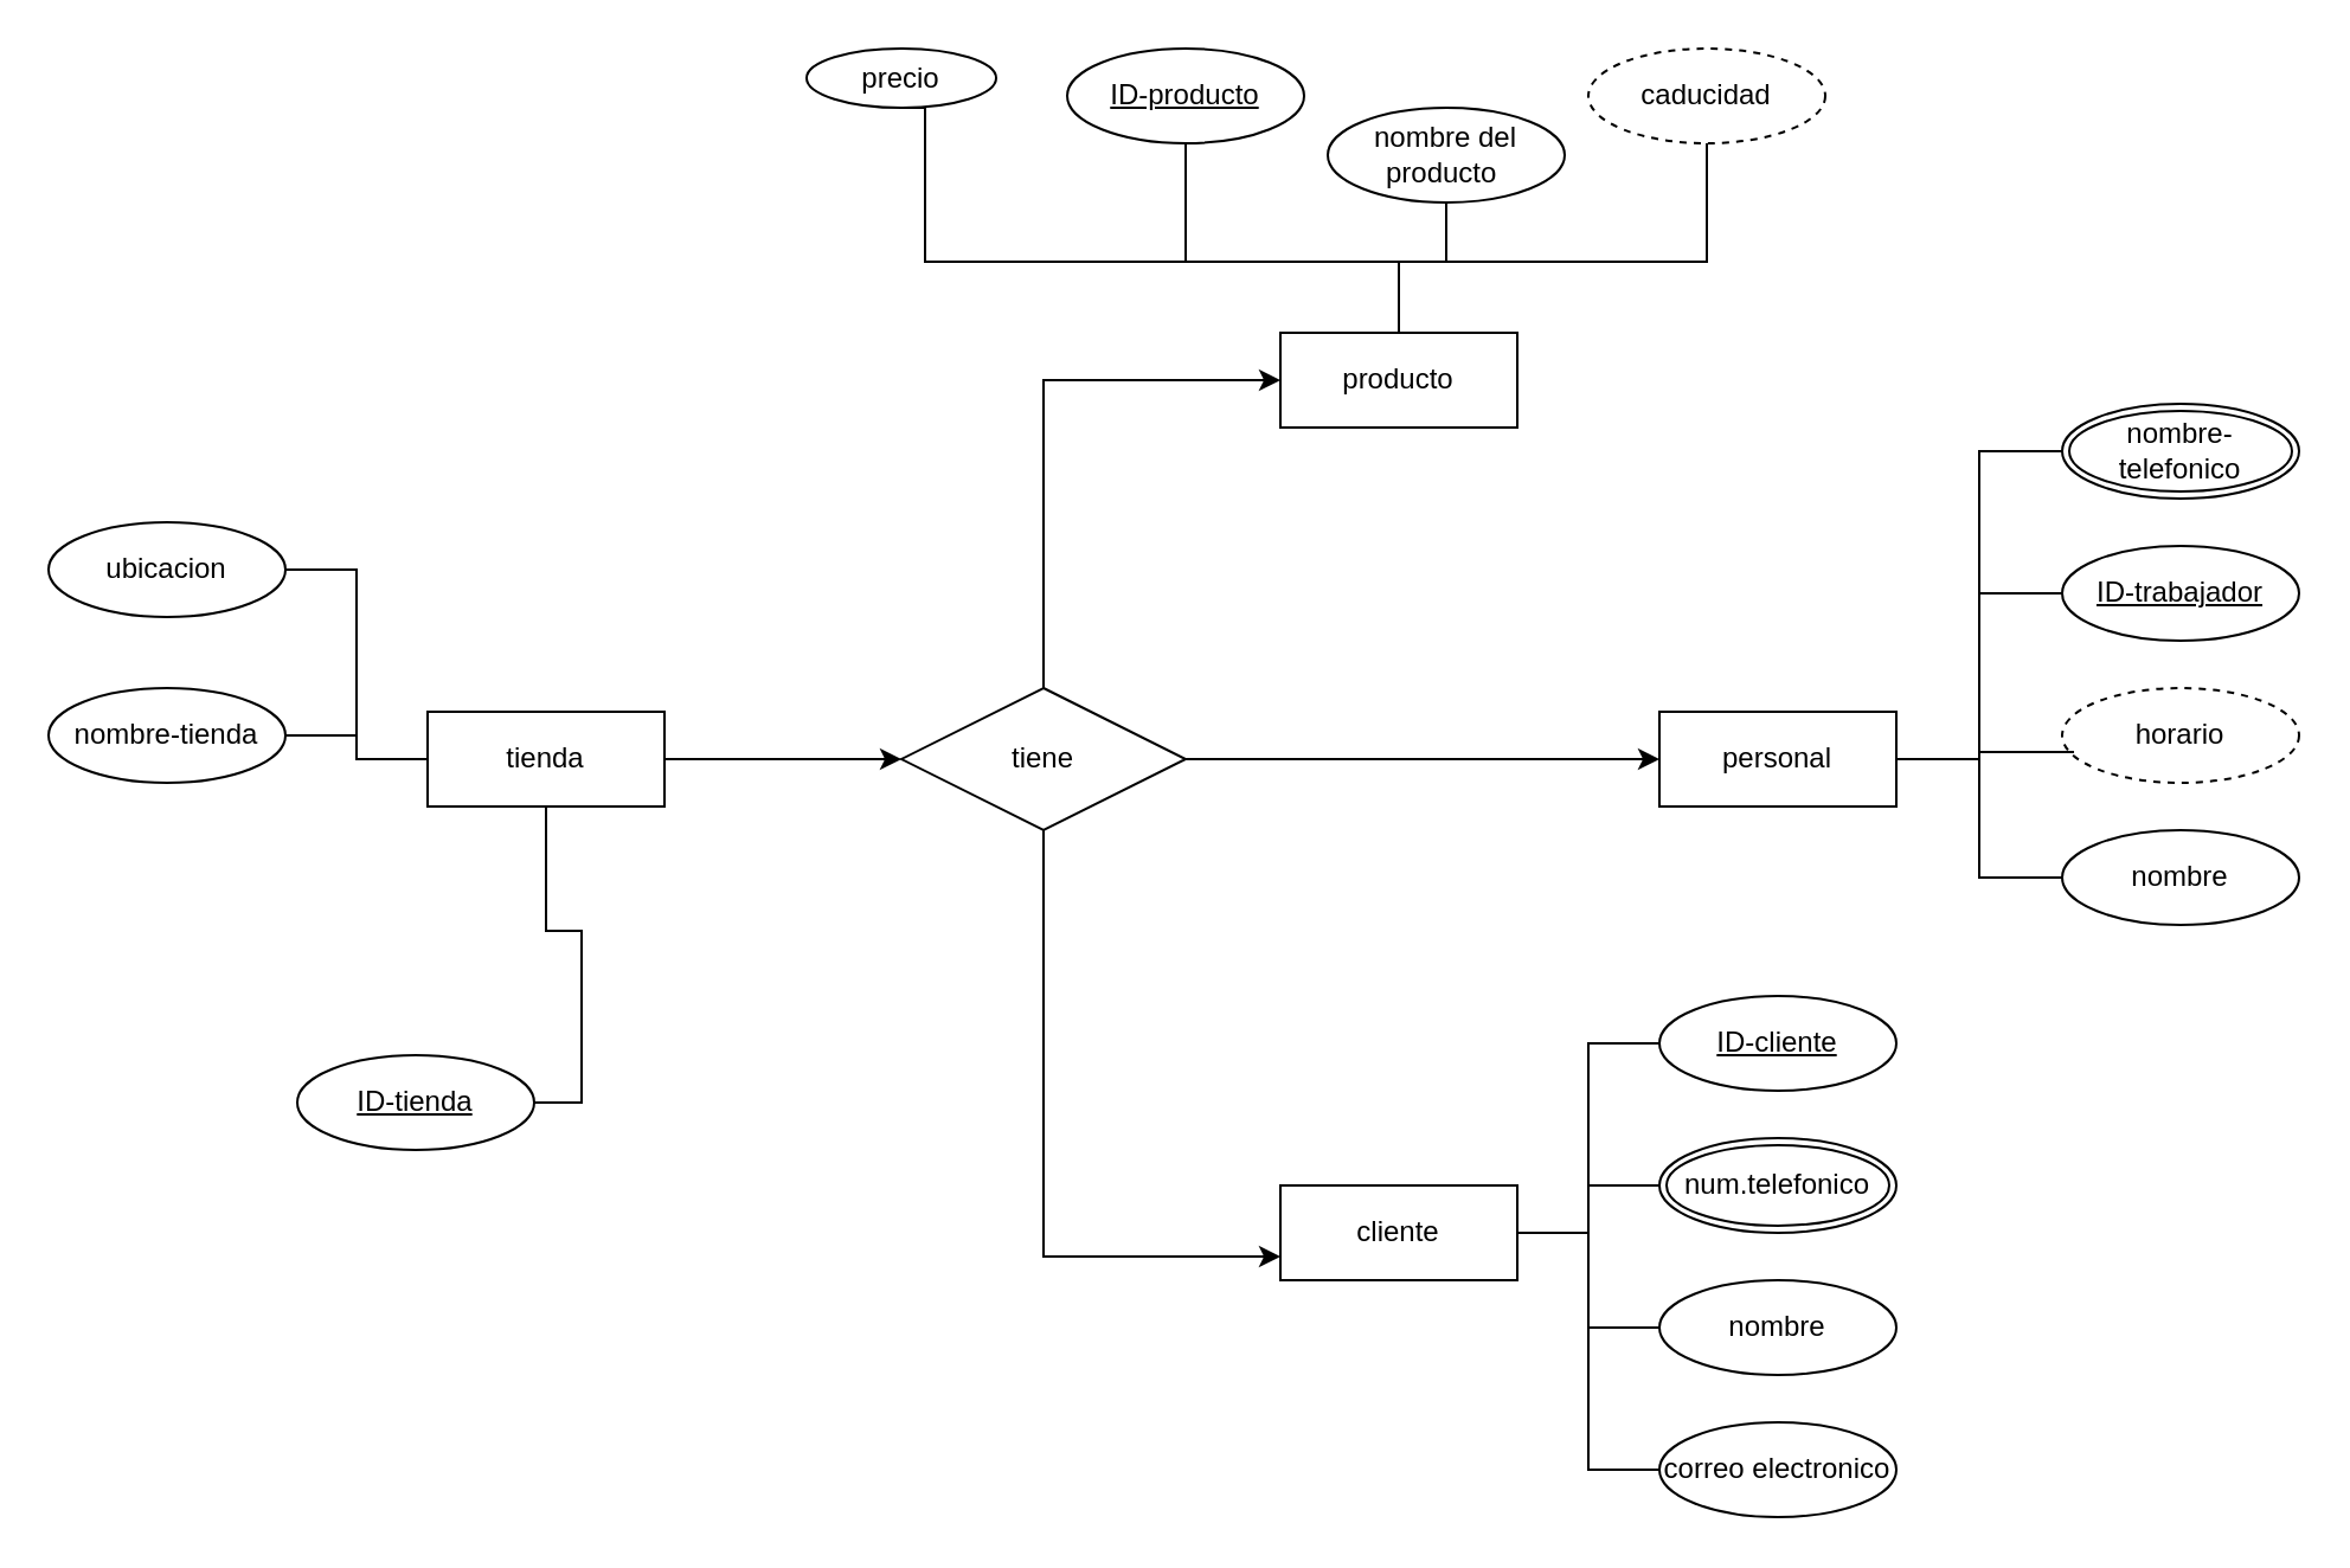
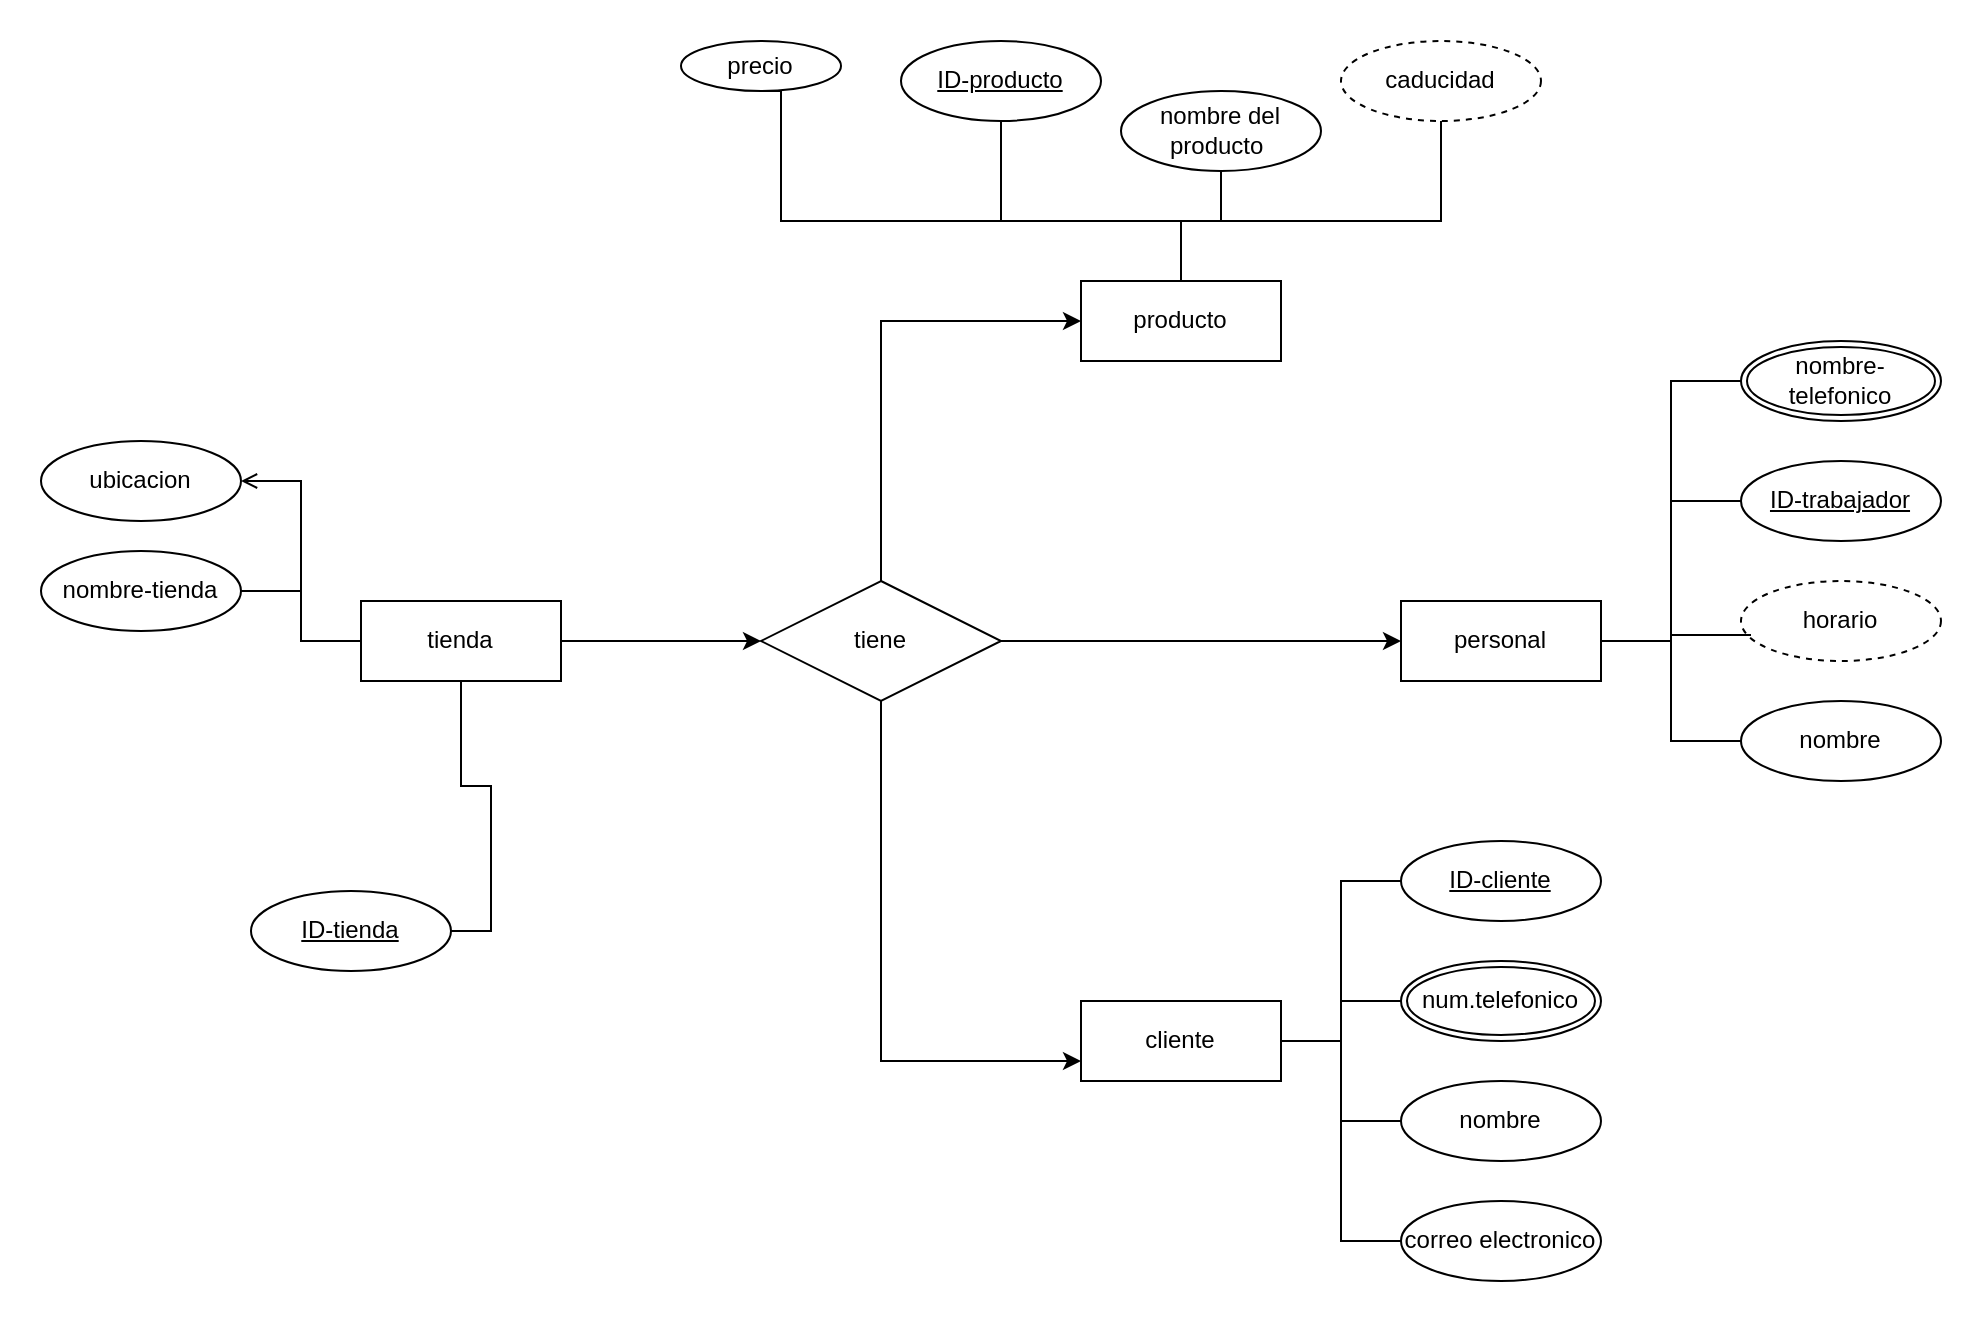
  <mxCell id="0" />
  <mxCell id="1" parent="0" />
- <mxCell id="2" style="edgeStyle=orthogonalEdgeStyle;rounded=0;orthogonalLoop=1;jettySize=auto;html=1;entryX=1;entryY=0.5;entryDx=0;entryDy=0;endArrow=none;endFill=0;" edge="1" parent="1" source="6" target="7"><mxGeometry relative="1" as="geometry" /></mxCell>
+ <mxCell id="2" style="edgeStyle=orthogonalEdgeStyle;rounded=0;orthogonalLoop=1;jettySize=auto;html=1;entryX=1;entryY=0.5;entryDx=0;entryDy=0;endArrow=open;endFill=0;" edge="1" parent="1" source="6" target="7"><mxGeometry relative="1" as="geometry" /></mxCell>
  <mxCell id="3" style="edgeStyle=orthogonalEdgeStyle;rounded=0;orthogonalLoop=1;jettySize=auto;html=1;endArrow=none;endFill=0;" edge="1" parent="1" source="6" target="8"><mxGeometry relative="1" as="geometry" /></mxCell>
  <mxCell id="4" style="edgeStyle=orthogonalEdgeStyle;rounded=0;orthogonalLoop=1;jettySize=auto;html=1;entryX=1;entryY=0.5;entryDx=0;entryDy=0;endArrow=none;endFill=0;" edge="1" parent="1" source="6" target="9"><mxGeometry relative="1" as="geometry" /></mxCell>
  <mxCell id="5" style="edgeStyle=orthogonalEdgeStyle;rounded=0;orthogonalLoop=1;jettySize=auto;html=1;" edge="1" parent="1" source="6" target="13"><mxGeometry relative="1" as="geometry" /></mxCell>
  <mxCell id="6" value="tienda" style="whiteSpace=wrap;html=1;align=center;" vertex="1" parent="1"><mxGeometry x="180" y="300" width="100" height="40" as="geometry" /></mxCell>
  <mxCell id="7" value="ubicacion" style="ellipse;whiteSpace=wrap;html=1;align=center;" vertex="1" parent="1"><mxGeometry y="220" width="100" height="40" as="geometry" x="20" /></mxCell>
- <mxCell id="8" value="nombre-tienda" style="ellipse;whiteSpace=wrap;html=1;align=center;" vertex="1" parent="1"><mxGeometry y="290" width="100" height="40" as="geometry" x="20" /></mxCell>
+ <mxCell id="8" value="nombre-tienda" style="ellipse;whiteSpace=wrap;html=1;align=center;" vertex="1" parent="1"><mxGeometry x="20" y="275" width="100" height="40" as="geometry" /></mxCell>
  <mxCell id="9" value="ID-tienda" style="ellipse;whiteSpace=wrap;html=1;align=center;fontStyle=4;" vertex="1" parent="1"><mxGeometry x="125" y="445" width="100" height="40" as="geometry" /></mxCell>
  <mxCell id="10" style="edgeStyle=orthogonalEdgeStyle;rounded=0;orthogonalLoop=1;jettySize=auto;html=1;entryX=0;entryY=0.5;entryDx=0;entryDy=0;" edge="1" parent="1" source="13" target="21"><mxGeometry relative="1" as="geometry" /></mxCell>
  <mxCell id="11" style="edgeStyle=orthogonalEdgeStyle;rounded=0;orthogonalLoop=1;jettySize=auto;html=1;entryX=0;entryY=0.75;entryDx=0;entryDy=0;" edge="1" parent="1" source="13" target="22"><mxGeometry relative="1" as="geometry"><Array as="points"><mxPoint x="440" y="530" /></Array></mxGeometry></mxCell>
  <mxCell id="12" style="edgeStyle=orthogonalEdgeStyle;rounded=0;orthogonalLoop=1;jettySize=auto;html=1;" edge="1" parent="1" source="13" target="18"><mxGeometry relative="1" as="geometry"><Array as="points"><mxPoint x="440" y="160" /></Array></mxGeometry></mxCell>
  <mxCell id="13" value="tiene" style="shape=rhombus;perimeter=rhombusPerimeter;whiteSpace=wrap;html=1;align=center;" vertex="1" parent="1"><mxGeometry x="380" y="290" width="120" height="60" as="geometry" /></mxCell>
  <mxCell id="14" style="edgeStyle=orthogonalEdgeStyle;rounded=0;orthogonalLoop=1;jettySize=auto;html=1;entryX=0.5;entryY=1;entryDx=0;entryDy=0;endArrow=none;endFill=0;" edge="1" parent="1" source="18" target="23"><mxGeometry relative="1" as="geometry"><Array as="points"><mxPoint x="590" y="110" /><mxPoint x="390" y="110" /></Array></mxGeometry></mxCell>
  <mxCell id="15" style="edgeStyle=orthogonalEdgeStyle;rounded=0;orthogonalLoop=1;jettySize=auto;html=1;entryX=0.5;entryY=1;entryDx=0;entryDy=0;endArrow=none;endFill=0;" edge="1" parent="1" source="18" target="24"><mxGeometry relative="1" as="geometry"><Array as="points"><mxPoint x="590" y="110" /><mxPoint x="500" y="110" /></Array></mxGeometry></mxCell>
  <mxCell id="16" style="edgeStyle=orthogonalEdgeStyle;rounded=0;orthogonalLoop=1;jettySize=auto;html=1;entryX=0.5;entryY=1;entryDx=0;entryDy=0;endArrow=none;endFill=0;" edge="1" parent="1" source="18" target="25"><mxGeometry relative="1" as="geometry"><Array as="points"><mxPoint x="590" y="110" /><mxPoint x="610" y="110" /></Array></mxGeometry></mxCell>
  <mxCell id="17" style="edgeStyle=orthogonalEdgeStyle;rounded=0;orthogonalLoop=1;jettySize=auto;html=1;entryX=0.5;entryY=1;entryDx=0;entryDy=0;endArrow=none;endFill=0;" edge="1" parent="1" source="18" target="26"><mxGeometry relative="1" as="geometry"><Array as="points"><mxPoint x="590" y="110" /><mxPoint x="720" y="110" /></Array></mxGeometry></mxCell>
  <mxCell id="18" value="producto" style="whiteSpace=wrap;html=1;align=center;" vertex="1" parent="1"><mxGeometry x="540" y="140" width="100" height="40" as="geometry" /></mxCell>
  <mxCell id="19" style="edgeStyle=orthogonalEdgeStyle;rounded=0;orthogonalLoop=1;jettySize=auto;html=1;entryX=0;entryY=0.5;entryDx=0;entryDy=0;endArrow=none;endFill=0;" edge="1" parent="1" source="21" target="28"><mxGeometry relative="1" as="geometry" /></mxCell>
  <mxCell id="20" style="edgeStyle=orthogonalEdgeStyle;rounded=0;orthogonalLoop=1;jettySize=auto;html=1;entryX=0;entryY=0.5;entryDx=0;entryDy=0;endArrow=none;endFill=0;" edge="1" parent="1" source="21" target="30"><mxGeometry relative="1" as="geometry" /></mxCell>
  <mxCell id="21" value="personal" style="whiteSpace=wrap;html=1;align=center;" vertex="1" parent="1"><mxGeometry x="700" y="300" width="100" height="40" as="geometry" /></mxCell>
  <mxCell id="22" value="cliente" style="whiteSpace=wrap;html=1;align=center;" vertex="1" parent="1"><mxGeometry x="540" y="500" width="100" height="40" as="geometry" /></mxCell>
  <mxCell id="23" value="precio" style="ellipse;whiteSpace=wrap;html=1;align=center;" vertex="1" parent="1"><mxGeometry x="340" y="20" width="80" height="25" as="geometry" /></mxCell>
  <mxCell id="24" value="ID-producto" style="ellipse;whiteSpace=wrap;html=1;align=center;fontStyle=4;" vertex="1" parent="1"><mxGeometry x="450" y="20" width="100" height="40" as="geometry" /></mxCell>
  <mxCell id="25" value="nombre del producto&amp;nbsp;" style="ellipse;whiteSpace=wrap;html=1;align=center;" vertex="1" parent="1"><mxGeometry x="560" y="45" width="100" height="40" as="geometry" /></mxCell>
  <mxCell id="26" value="caducidad" style="ellipse;whiteSpace=wrap;html=1;align=center;dashed=1;" vertex="1" parent="1"><mxGeometry x="670" y="20" width="100" height="40" as="geometry" /></mxCell>
  <mxCell id="27" value="horario" style="ellipse;whiteSpace=wrap;html=1;align=center;dashed=1;" vertex="1" parent="1"><mxGeometry x="870" y="290" width="100" height="40" as="geometry" /></mxCell>
  <mxCell id="28" value="ID-trabajador" style="ellipse;whiteSpace=wrap;html=1;align=center;fontStyle=4;" vertex="1" parent="1"><mxGeometry x="870" y="230" width="100" height="40" as="geometry" /></mxCell>
  <mxCell id="29" style="edgeStyle=orthogonalEdgeStyle;rounded=0;orthogonalLoop=1;jettySize=auto;html=1;entryX=0.05;entryY=0.675;entryDx=0;entryDy=0;entryPerimeter=0;endArrow=none;endFill=0;" edge="1" parent="1" source="21" target="27"><mxGeometry relative="1" as="geometry" /></mxCell>
  <mxCell id="30" value="nombre" style="ellipse;whiteSpace=wrap;html=1;align=center;" vertex="1" parent="1"><mxGeometry x="870" y="350" width="100" height="40" as="geometry" /></mxCell>
  <mxCell id="31" style="edgeStyle=orthogonalEdgeStyle;rounded=0;orthogonalLoop=1;jettySize=auto;html=1;entryX=1;entryY=0.5;entryDx=0;entryDy=0;endArrow=none;endFill=0;" edge="1" parent="1" source="32" target="21"><mxGeometry relative="1" as="geometry" /></mxCell>
  <mxCell id="32" value="nombre-telefonico" style="ellipse;shape=doubleEllipse;margin=3;whiteSpace=wrap;html=1;align=center;" vertex="1" parent="1"><mxGeometry x="870" y="170" width="100" height="40" as="geometry" /></mxCell>
  <mxCell id="33" style="edgeStyle=orthogonalEdgeStyle;rounded=0;orthogonalLoop=1;jettySize=auto;html=1;entryX=1;entryY=0.5;entryDx=0;entryDy=0;endArrow=none;endFill=0;" edge="1" parent="1" source="34" target="22"><mxGeometry relative="1" as="geometry" /></mxCell>
  <mxCell id="34" value="ID-cliente" style="ellipse;whiteSpace=wrap;html=1;align=center;fontStyle=4;" vertex="1" parent="1"><mxGeometry x="700" y="420" width="100" height="40" as="geometry" /></mxCell>
  <mxCell id="35" style="edgeStyle=orthogonalEdgeStyle;rounded=0;orthogonalLoop=1;jettySize=auto;html=1;entryX=1;entryY=0.5;entryDx=0;entryDy=0;endArrow=none;endFill=0;" edge="1" parent="1" source="36" target="22"><mxGeometry relative="1" as="geometry" /></mxCell>
  <mxCell id="36" value="num.telefonico" style="ellipse;shape=doubleEllipse;margin=3;whiteSpace=wrap;html=1;align=center;" vertex="1" parent="1"><mxGeometry x="700" y="480" width="100" height="40" as="geometry" /></mxCell>
  <mxCell id="37" style="edgeStyle=orthogonalEdgeStyle;rounded=0;orthogonalLoop=1;jettySize=auto;html=1;entryX=1;entryY=0.5;entryDx=0;entryDy=0;endArrow=none;endFill=0;" edge="1" parent="1" source="38" target="22"><mxGeometry relative="1" as="geometry" /></mxCell>
  <mxCell id="38" value="nombre" style="ellipse;whiteSpace=wrap;html=1;align=center;" vertex="1" parent="1"><mxGeometry x="700" y="540" width="100" height="40" as="geometry" /></mxCell>
  <mxCell id="39" style="edgeStyle=orthogonalEdgeStyle;rounded=0;orthogonalLoop=1;jettySize=auto;html=1;entryX=1;entryY=0.5;entryDx=0;entryDy=0;endArrow=none;endFill=0;" edge="1" parent="1" source="40" target="22"><mxGeometry relative="1" as="geometry" /></mxCell>
  <mxCell id="40" value="correo electronico" style="ellipse;whiteSpace=wrap;html=1;align=center;" vertex="1" parent="1"><mxGeometry x="700" y="600" width="100" height="40" as="geometry" /></mxCell>
